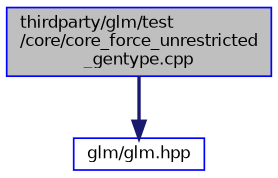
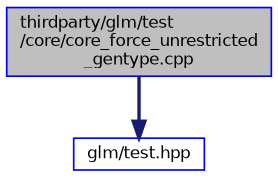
  digraph {
    node [color=blue fontname=Helvetica fontsize=10 shape=record style=filled]
    n1 [fillcolor=grey75 fontcolor=black height=0.2 label="thirdparty/glm/test\l/core/core_force_unrestricted\l_gentype.cpp" width=0.4]
-   n2 [fillcolor=white height=0.2 label="glm/glm.hpp" width=0.4]
+   n2 [fillcolor=white height=0.2 label="glm/test.hpp" width=0.4]
    n1 -> n2 [color=midnightblue fontname=Helvetica fontsize=10 labelfontname=Helvetica labelfontsize=10 style=bold]
  }
